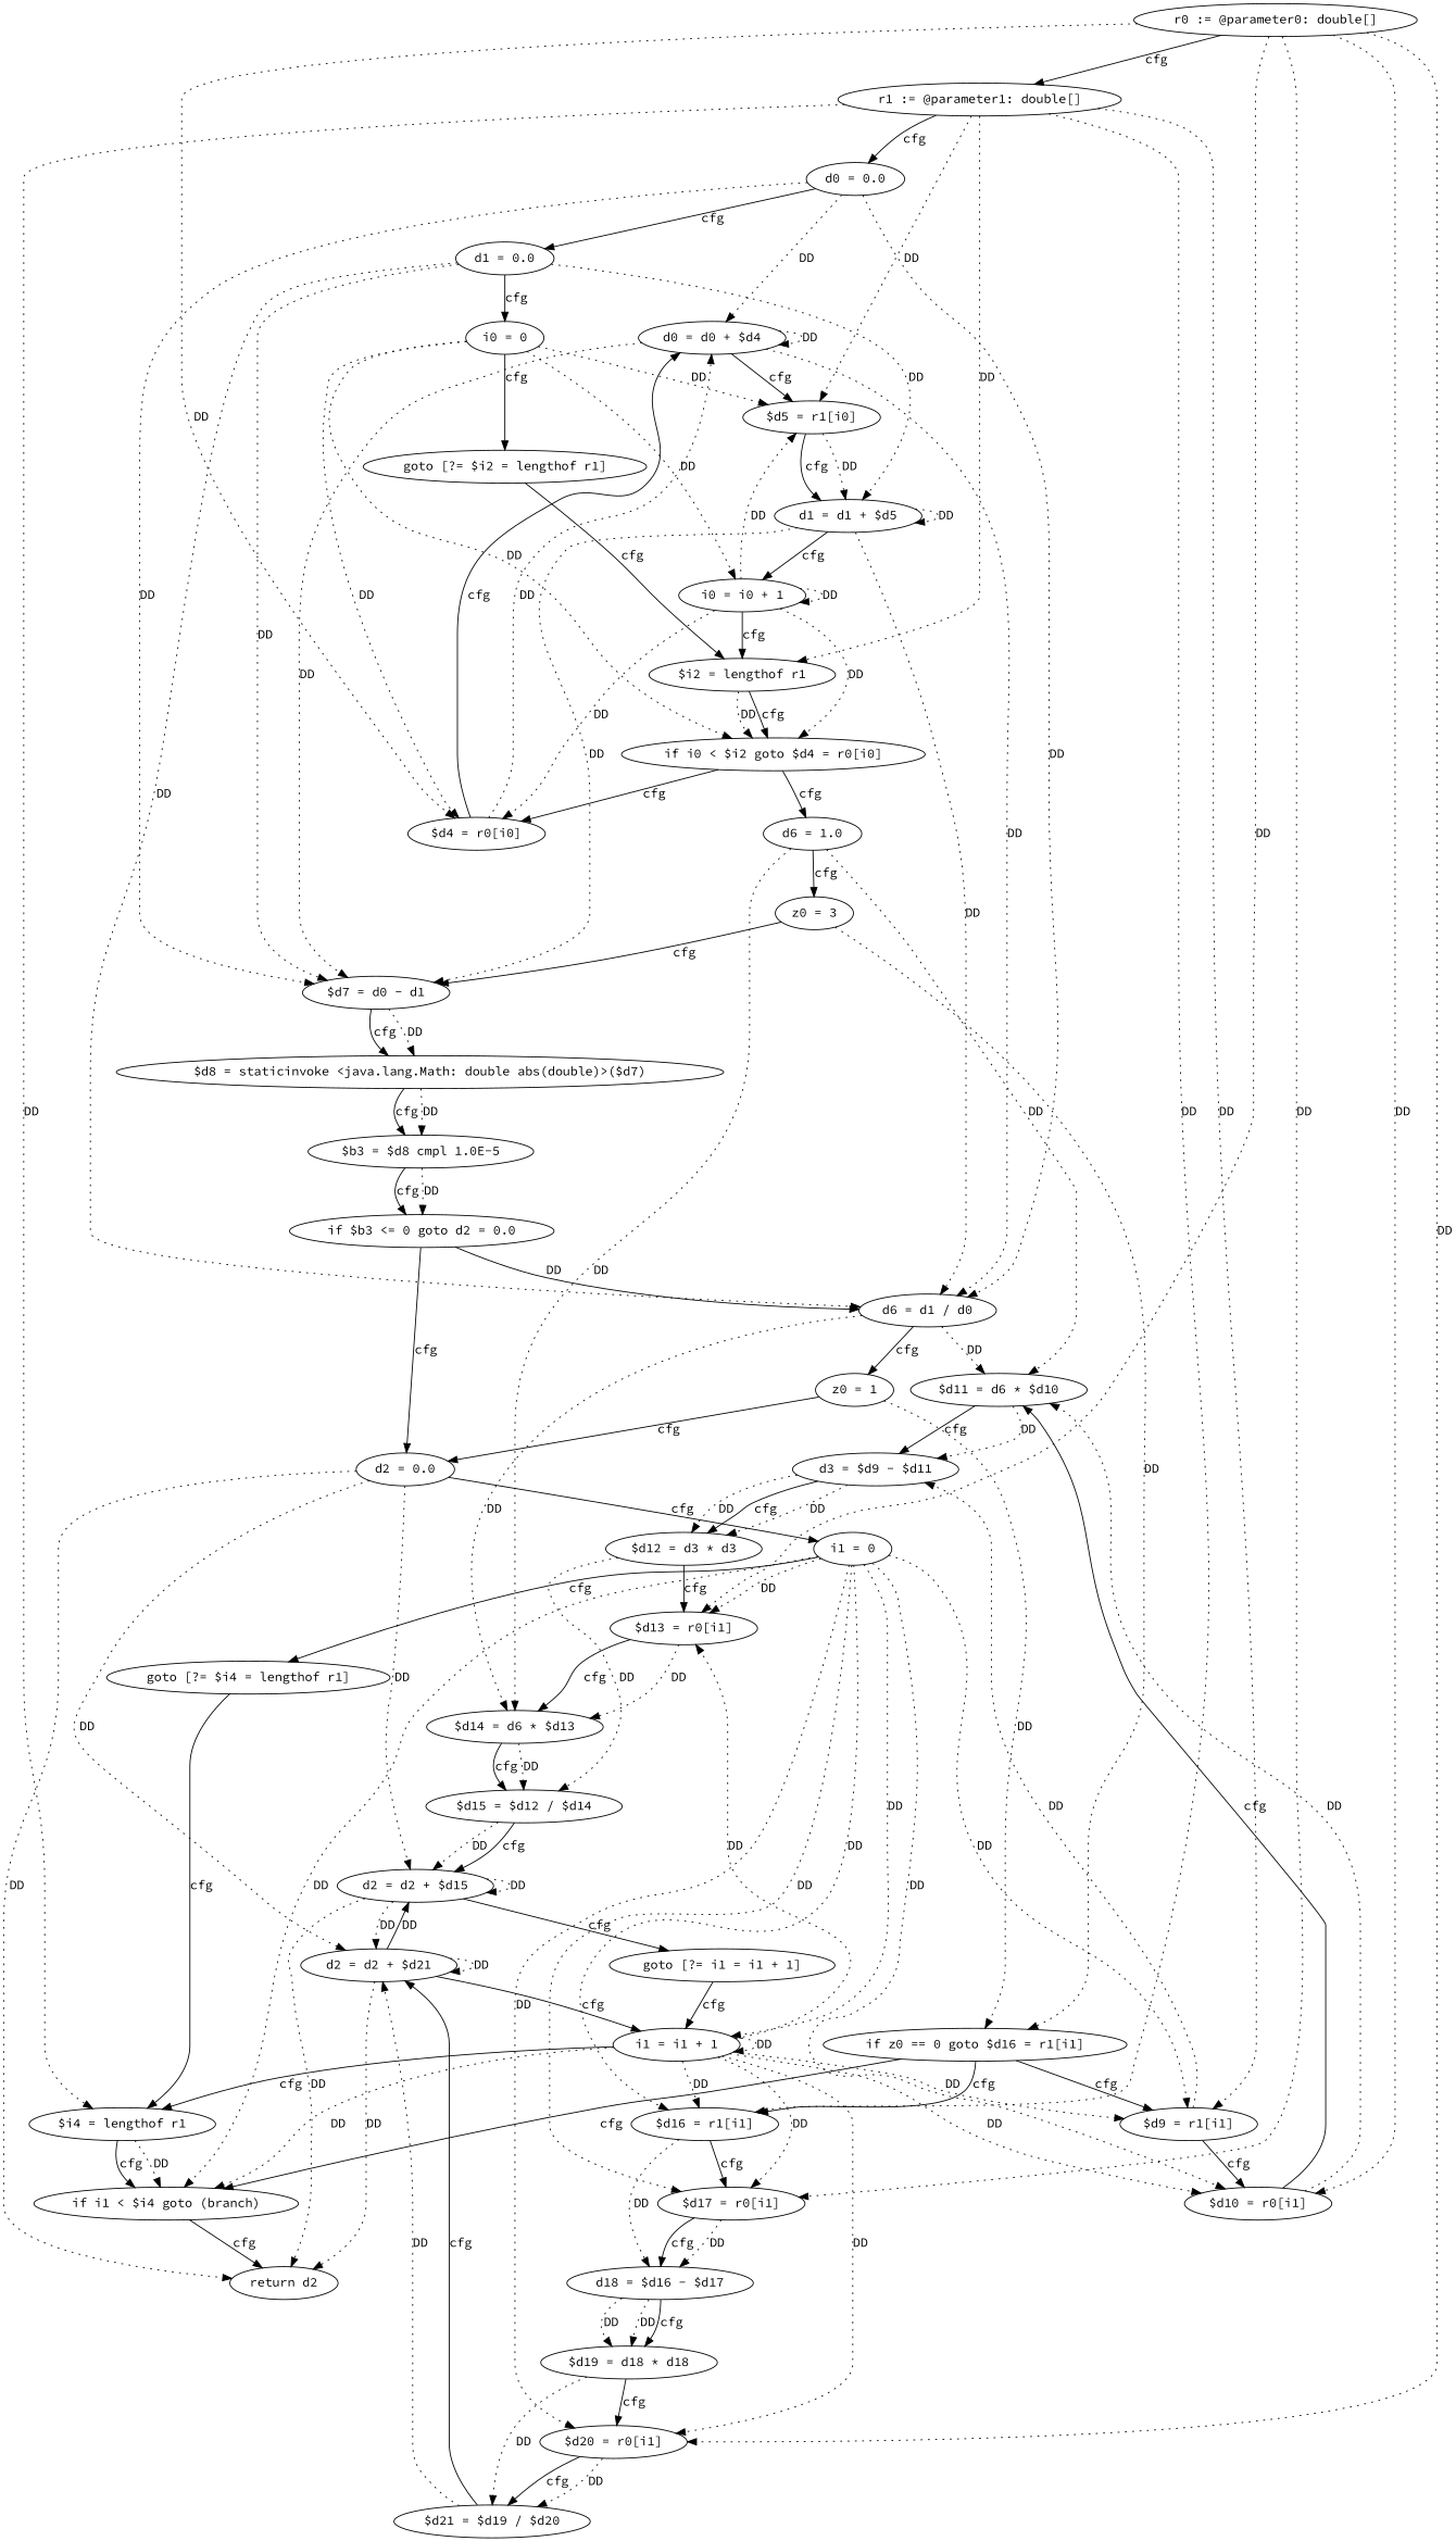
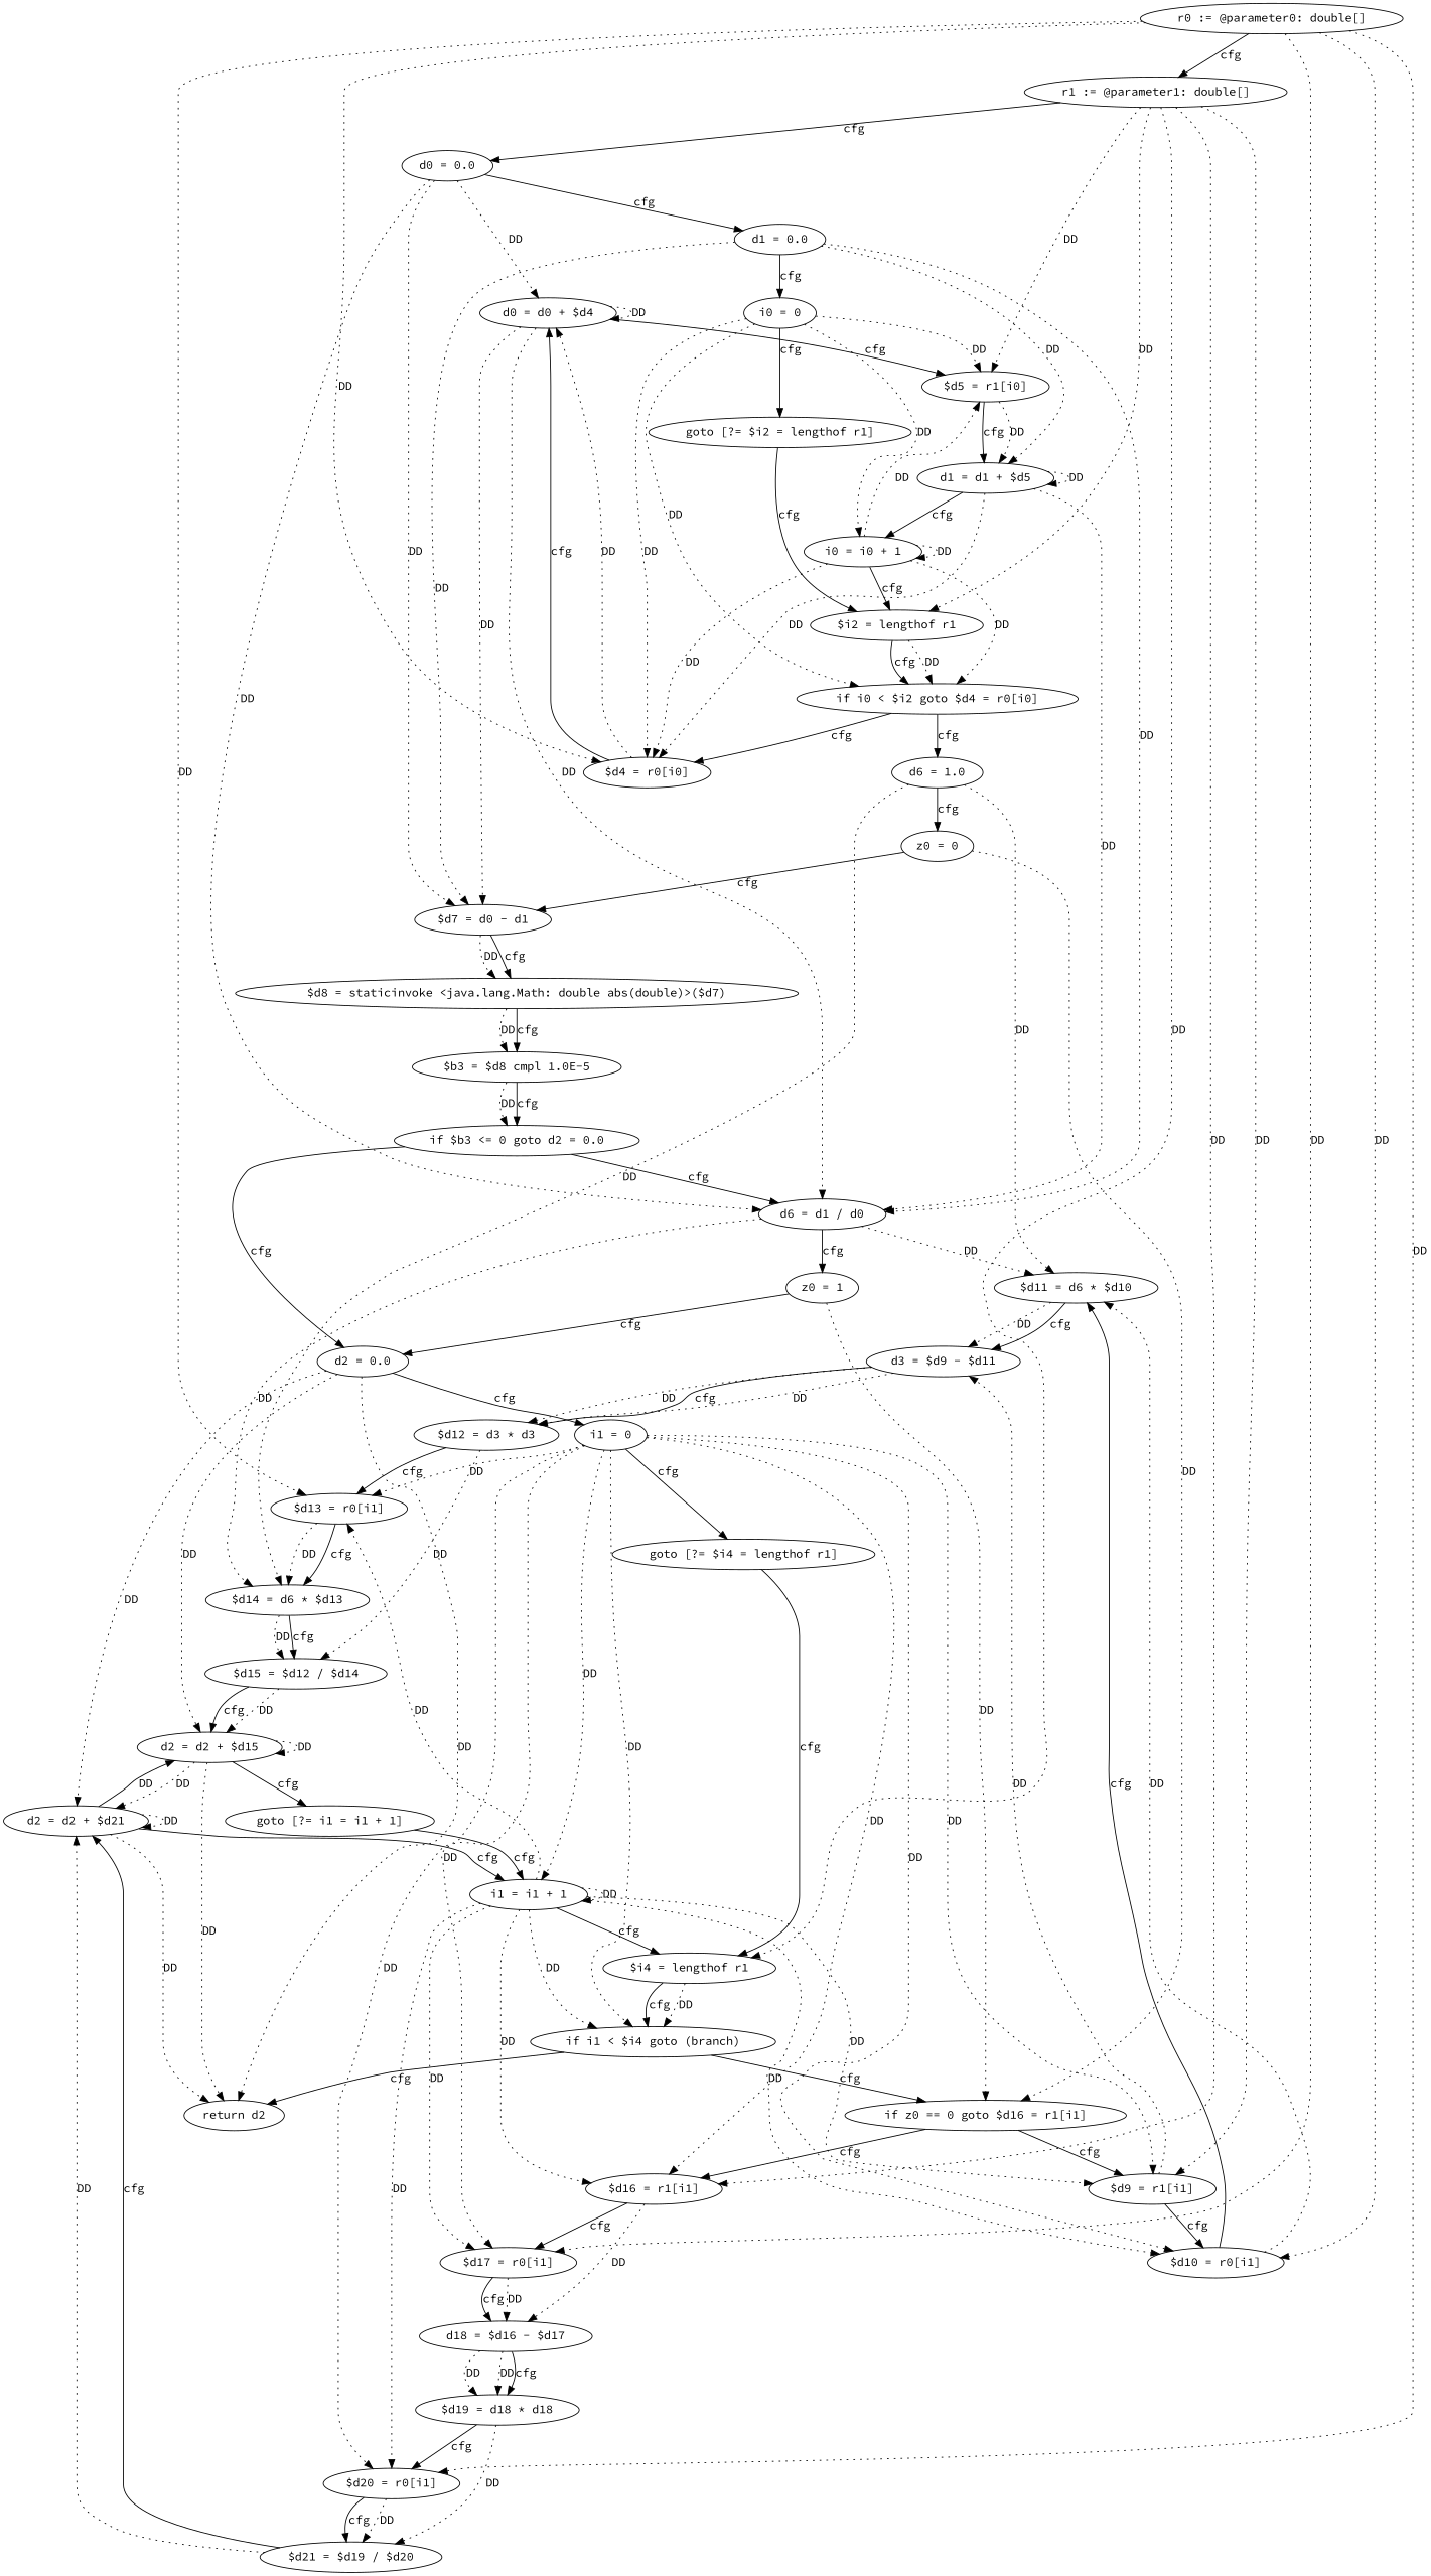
  digraph {
    fontname="Source Code Pro"
    node [fontname="Source Code Pro"]
    edge [fontname="Source Code Pro" style=dotted]
    n1 [label="r0 := @parameter0: double[]"]
    n2 [label="r1 := @parameter1: double[]"]
    n3 [label="$d4 = r0[i0]"]
    n4 [label="$d10 = r0[i1]"]
    n5 [label="$d13 = r0[i1]"]
    n6 [label="$d17 = r0[i1]"]
    n7 [label="$d20 = r0[i1]"]
    n8 [label="d0 = 0.0"]
    n9 [label="$d5 = r1[i0]"]
    n10 [label="$i2 = lengthof r1"]
    n11 [label="$d9 = r1[i1]"]
    n12 [label="$d16 = r1[i1]"]
    n13 [label="$i4 = lengthof r1"]
    n14 [label="d0 = d0 + $d4"]
    n15 [label="$d11 = d6 * $d10"]
    n16 [label="$d14 = d6 * $d13"]
    n17 [label="d18 = $d16 - $d17"]
    n18 [label="$d21 = $d19 / $d20"]
    n19 [label="d1 = 0.0"]
    n20 [label="$d7 = d0 - d1"]
    n21 [label="d6 = d1 / d0"]
    n22 [label="d1 = d1 + $d5"]
    n23 [label="if i0 < $i2 goto $d4 = r0[i0]"]
    n24 [label="d3 = $d9 - $d11"]
    n25 [label="if i1 < $i4 goto (branch)"]
    n26 [label="i0 = 0"]
    n27 [label="$d8 = staticinvoke <java.lang.Math: double abs(double)>($d7)"]
    n28 [label="z0 = 1"]
    n29 [label="goto [?= $i2 = lengthof r1]"]
    n30 [label="i0 = i0 + 1"]
    n31 [label="d6 = 1.0"]
-   n32 [label="z0 = 3"]
+   n32 [label="z0 = 0"]
    n33 [label="if z0 == 0 goto $d16 = r1[i1]"]
    n34 [label="$d15 = $d12 / $d14"]
    n35 [label="$b3 = $d8 cmpl 1.0E-5"]
    n36 [label="if $b3 <= 0 goto d2 = 0.0"]
    n37 [label="d2 = 0.0"]
    n38 [label="i1 = 0"]
    n39 [label="d2 = d2 + $d15"]
    n40 [label="d2 = d2 + $d21"]
    n41 [label="return d2"]
    n42 [label="goto [?= $i4 = lengthof r1]"]
    n43 [label="i1 = i1 + 1"]
    n44 [label="goto [?= i1 = i1 + 1]"]
    n45 [label="$d12 = d3 * d3"]
    n46 [label="$d19 = d18 * d18"]
    n1 -> n2 [label=cfg style=""]
    n1 -> n3 [label=DD]
    n1 -> n4 [label=DD]
    n1 -> n5 [label=DD]
    n1 -> n6 [label=DD]
    n1 -> n7 [label=DD]
    n2 -> n8 [label=cfg style=""]
    n2 -> n9 [label=DD]
    n2 -> n10 [label=DD]
    n2 -> n11 [label=DD]
    n2 -> n12 [label=DD]
    n2 -> n13 [label=DD]
    n3 -> n14 [label=DD]
    n3 -> n14 [label=cfg style=""]
    n4 -> n15 [label=DD]
    n4 -> n15 [label=cfg style=""]
    n5 -> n16 [label=DD]
    n5 -> n16 [label=cfg style=""]
    n6 -> n17 [label=DD]
    n6 -> n17 [label=cfg style=""]
    n7 -> n18 [label=DD]
    n7 -> n18 [label=cfg style=""]
    n8 -> n14 [label=DD]
    n8 -> n19 [label=cfg style=""]
    n8 -> n20 [label=DD]
    n8 -> n21 [label=DD]
    n9 -> n22 [label=DD]
    n9 -> n22 [label=cfg style=""]
    n10 -> n23 [label=DD]
    n10 -> n23 [label=cfg style=""]
    n11 -> n4 [label=cfg style=""]
    n11 -> n24 [label=DD]
    n12 -> n6 [label=cfg style=""]
    n12 -> n17 [label=DD]
    n13 -> n25 [label=DD]
    n13 -> n25 [label=cfg style=""]
    n14 -> n9 [label=cfg style=""]
    n14 -> n14 [label=DD]
    n14 -> n20 [label=DD]
    n14 -> n21 [label=DD]
    n15 -> n24 [label=DD]
    n15 -> n24 [label=cfg style=""]
    n16 -> n34 [label=DD]
    n16 -> n34 [label=cfg style=""]
    n17 -> n46 [label=DD]
    n17 -> n46 [label=DD]
    n17 -> n46 [label=cfg style=""]
    n18 -> n40 [label=DD]
    n18 -> n40 [label=cfg style=""]
    n19 -> n20 [label=DD]
    n19 -> n21 [label=DD]
    n19 -> n22 [label=DD]
    n19 -> n26 [label=cfg style=""]
    n20 -> n27 [label=DD]
    n20 -> n27 [label=cfg style=""]
    n21 -> n15 [label=DD]
    n21 -> n16 [label=DD]
    n21 -> n28 [label=cfg style=""]
-   n22 -> n20 [label=DD]
+   n22 -> n3 [label=DD]
    n22 -> n21 [label=DD]
    n22 -> n22 [label=DD]
    n22 -> n30 [label=cfg style=""]
    n23 -> n3 [label=cfg style=""]
    n23 -> n31 [label=cfg style=""]
    n24 -> n45 [label=DD]
    n24 -> n45 [label=DD]
    n24 -> n45 [label=cfg style=""]
-   n33 -> n25 [label=cfg style=""]
+   n25 -> n33 [label=cfg style=""]
    n25 -> n41 [label=cfg style=""]
    n26 -> n3 [label=DD]
    n26 -> n9 [label=DD]
    n26 -> n23 [label=DD]
    n26 -> n29 [label=cfg style=""]
    n26 -> n30 [label=DD]
    n27 -> n35 [label=DD]
    n27 -> n35 [label=cfg style=""]
    n28 -> n33 [label=DD]
    n28 -> n37 [label=cfg style=""]
    n29 -> n10 [label=cfg style=""]
    n30 -> n3 [label=DD]
    n30 -> n9 [label=DD]
    n30 -> n10 [label=cfg style=""]
    n30 -> n23 [label=DD]
    n30 -> n30 [label=DD]
    n31 -> n15 [label=DD]
    n31 -> n16 [label=DD]
    n31 -> n32 [label=cfg style=""]
    n32 -> n20 [label=cfg style=""]
    n32 -> n33 [label=DD]
    n33 -> n11 [label=cfg style=""]
    n33 -> n12 [label=cfg style=""]
    n34 -> n39 [label=DD]
    n34 -> n39 [label=cfg style=""]
    n35 -> n36 [label=DD]
    n35 -> n36 [label=cfg style=""]
-   n36 -> n21 [label=DD style=""]
+   n36 -> n21 [label=cfg style=""]
    n36 -> n37 [label=cfg style=""]
    n37 -> n38 [label=cfg style=""]
    n37 -> n39 [label=DD]
    n37 -> n40 [label=DD]
    n37 -> n41 [label=DD]
    n38 -> n4 [label=DD]
    n38 -> n5 [label=DD]
    n38 -> n6 [label=DD]
    n38 -> n7 [label=DD]
    n38 -> n11 [label=DD]
    n38 -> n12 [label=DD]
    n38 -> n25 [label=DD]
    n38 -> n42 [label=cfg style=""]
    n38 -> n43 [label=DD]
    n39 -> n39 [label=DD]
    n39 -> n40 [label=DD]
    n39 -> n41 [label=DD]
    n39 -> n44 [label=cfg style=""]
    n40 -> n39 [label=DD style=solid]
    n40 -> n40 [label=DD]
    n40 -> n41 [label=DD]
    n40 -> n43 [label=cfg style=""]
    n42 -> n13 [label=cfg style=""]
    n43 -> n4 [label=DD]
    n43 -> n5 [label=DD]
    n43 -> n6 [label=DD]
    n43 -> n7 [label=DD]
    n43 -> n11 [label=DD]
    n43 -> n12 [label=DD]
    n43 -> n13 [label=cfg style=""]
    n43 -> n25 [label=DD]
    n43 -> n43 [label=DD]
    n44 -> n43 [label=cfg style=""]
    n45 -> n5 [label=cfg style=""]
    n45 -> n34 [label=DD]
    n46 -> n7 [label=cfg style=""]
    n46 -> n18 [label=DD]
  }
